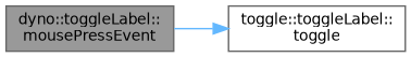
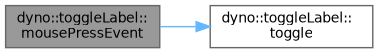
  digraph {
    rankdir=LR
    node [fontname=Helvetica fontsize=10 shape=box style=filled]
    n1 [color=gray40 fillcolor=grey60 fontcolor=black height=0.2 label="dyno::toggleLabel::\lmousePressEvent" width=0.4]
-   n2 [color=grey40 fillcolor=white height=0.2 label="toggle::toggleLabel::\ltoggle" width=0.4]
+   n2 [color=grey40 fillcolor=white height=0.2 label="dyno::toggleLabel::\ltoggle" width=0.4]
    n1 -> n2 [color=steelblue1 fontname=Helvetica fontsize=10 labelfontname=Helvetica labelfontsize=10 style=solid]
  }
